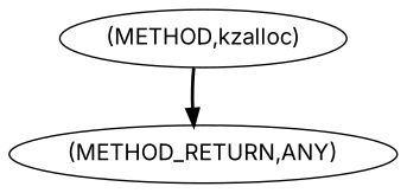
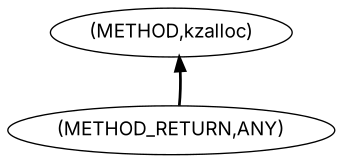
  digraph {
    fontname=Inter
    node [fontname=Inter]
    n1 [label=<(METHOD,kzalloc)>]
    n2 [label=<(METHOD_RETURN,ANY)>]
-   n1 -> n2 [style=bold fontname=Inter]
+   n2 -> n1 [style=bold fontname=Inter]
  }
